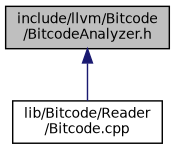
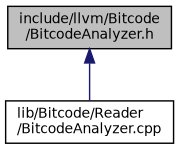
  digraph {
    node [color=black fontname=Helvetica fontsize=10 shape=record]
    n1 [fillcolor=grey75 fontcolor=black height=0.2 label="include/llvm/Bitcode\l/BitcodeAnalyzer.h" style=filled width=0.4]
-   n2 [height=0.2 label="lib/Bitcode/Reader\l/Bitcode.cpp" width=0.4]
+   n2 [height=0.2 label="lib/Bitcode/Reader\l/BitcodeAnalyzer.cpp" width=0.4]
    n1 -> n2 [color=midnightblue dir=back fontname=Helvetica fontsize=10 labelfontname=Helvetica labelfontsize=10 style=solid]
  }
